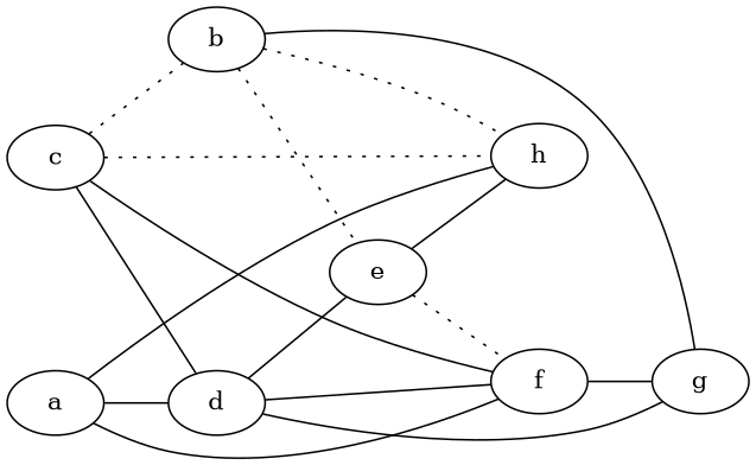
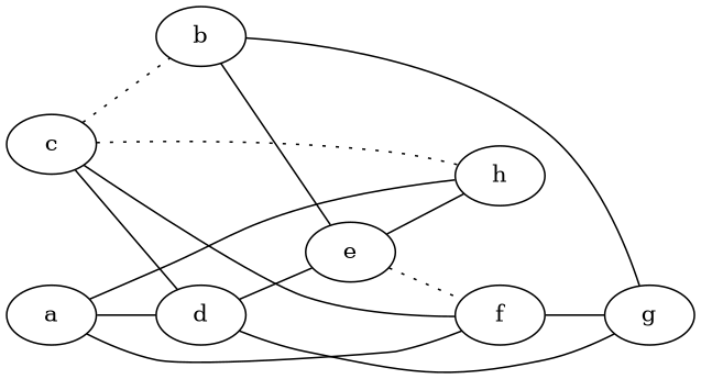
  graph {
    rankdir=LR
    a
    f
    h
    d
    g
    b
    e
    c
    a -- f
    a -- h
    a -- d
    f -- g
-   d -- f
    d -- g [style=solid]
    d -- e
-   b -- h [style=dotted]
    b -- g
-   b -- e [style=dotted]
+   b -- e
    e -- f [style=dotted]
    e -- h
    c -- f
    c -- h [style=dotted]
    c -- d
    c -- b [style=dotted]
  }
